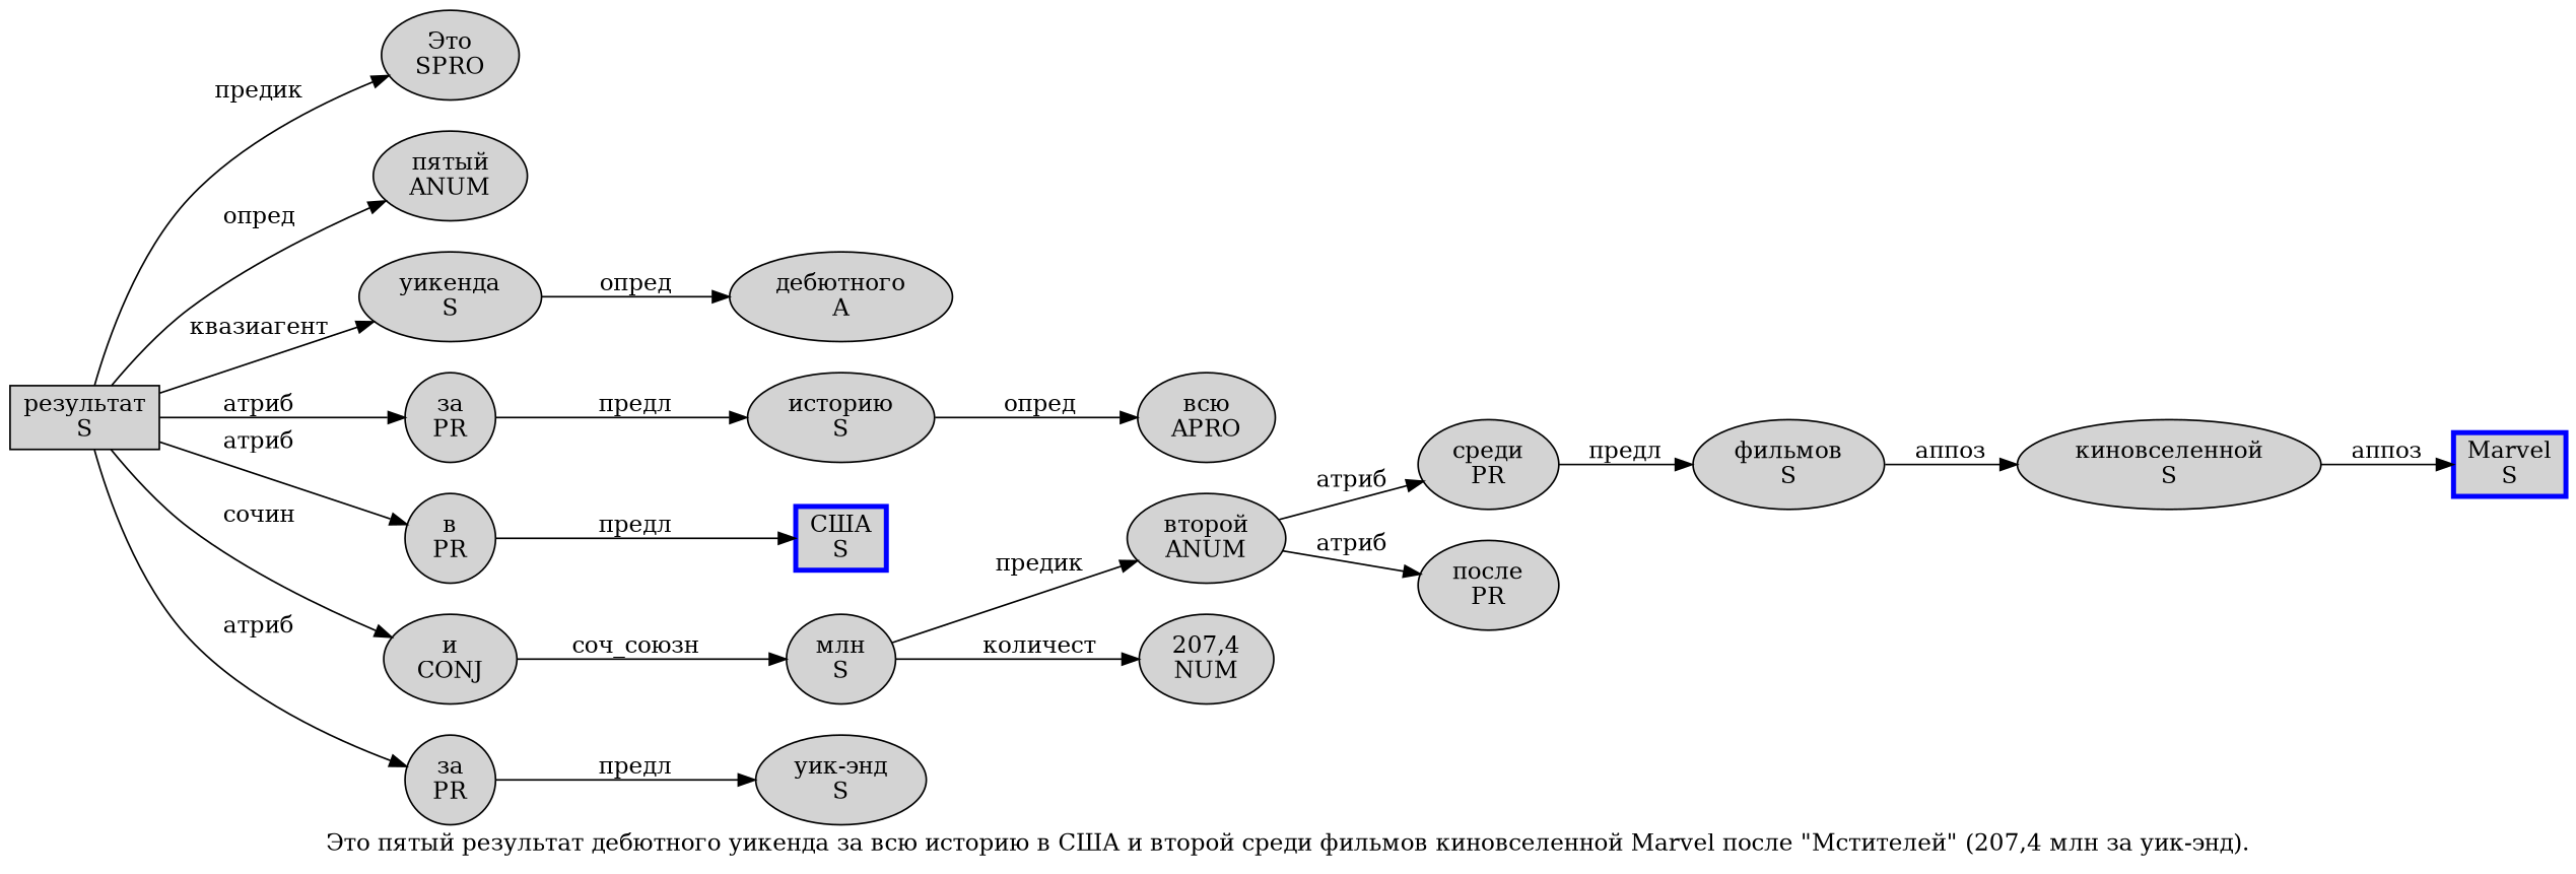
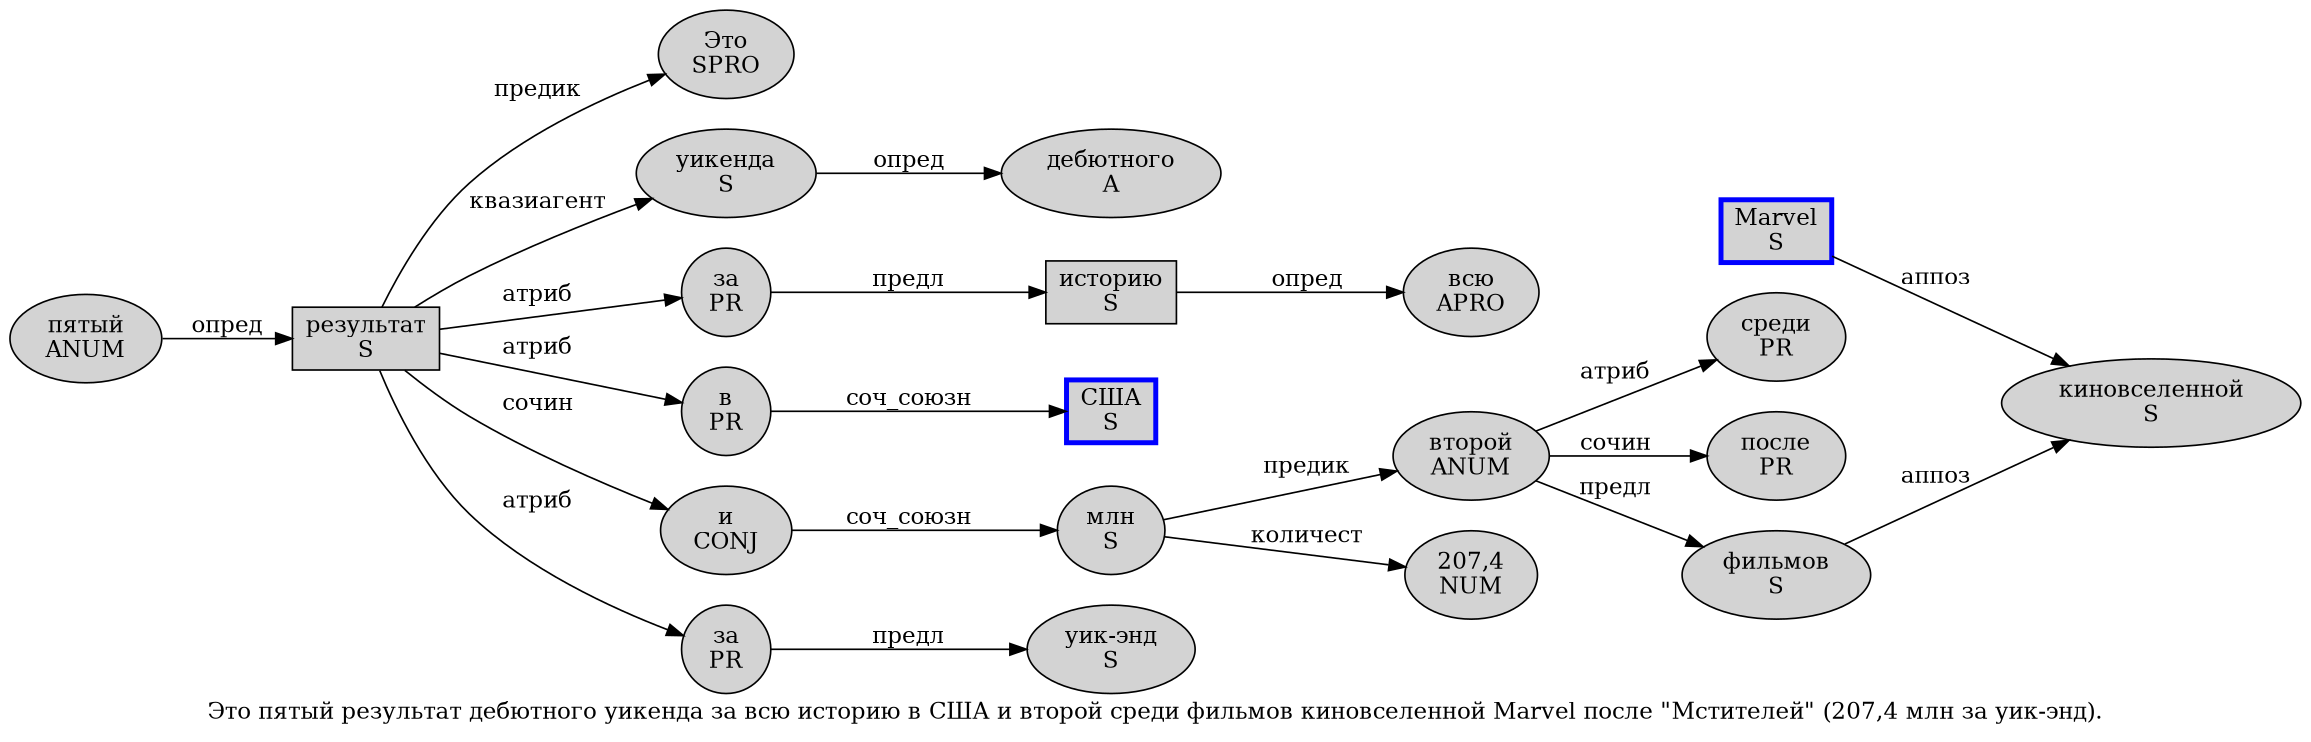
  digraph {
    label="Это пятый результат дебютного уикенда за всю историю в США и второй среди фильмов киновселенной Marvel после \"Мстителей\" (207,4 млн за уик-энд)."
    rankdir=LR
    node [fillcolor=lightgray penwidth=1 shape=ellipse style=filled]
    n1 [label="Это\nSPRO"]
    n2 [label="пятый\nANUM"]
    n3 [label="результат\nS" shape=box]
    n4 [label="уикенда\nS"]
    n5 [label="за\nPR"]
    n6 [label="в\nPR"]
    n7 [label="и\nCONJ"]
    n8 [label="за\nPR"]
    n9 [label="дебютного\nA"]
-   n10 [label="историю\nS"]
+   n10 [label="историю\nS" shape=box]
    n11 [color=blue label="США\nS" penwidth=3 shape=box]
    n12 [label="млн\nS"]
    n13 [label="уик-энд\nS"]
    n14 [label="всю\nAPRO"]
    n15 [label="второй\nANUM"]
    n16 [label="207,4\nNUM"]
    n17 [label="среди\nPR"]
    n18 [label="после\nPR"]
    n19 [label="фильмов\nS"]
    n20 [label="киновселенной\nS"]
    n21 [color=blue label="Marvel\nS" penwidth=3 shape=box]
    n3 -> n1 [label="предик"]
-   n3 -> n2 [label="опред"]
+   n2 -> n3 [label="опред"]
    n3 -> n4 [label="квазиагент"]
    n3 -> n5 [label="атриб"]
    n3 -> n6 [label="атриб"]
    n3 -> n7 [label="сочин"]
    n3 -> n8 [label="атриб"]
    n4 -> n9 [label="опред"]
    n5 -> n10 [label="предл"]
-   n6 -> n11 [label="предл"]
+   n6 -> n11 [label="соч_союзн"]
    n7 -> n12 [label="соч_союзн"]
    n8 -> n13 [label="предл"]
    n10 -> n14 [label="опред"]
    n12 -> n15 [label="предик"]
    n12 -> n16 [label="количест"]
    n15 -> n17 [label="атриб"]
-   n15 -> n18 [label="атриб"]
-   n17 -> n19 [label="предл"]
+   n15 -> n18 [label="сочин"]
+   n15 -> n19 [label="предл"]
    n19 -> n20 [label="аппоз"]
-   n20 -> n21 [label="аппоз"]
+   n21 -> n20 [label="аппоз"]
  }
